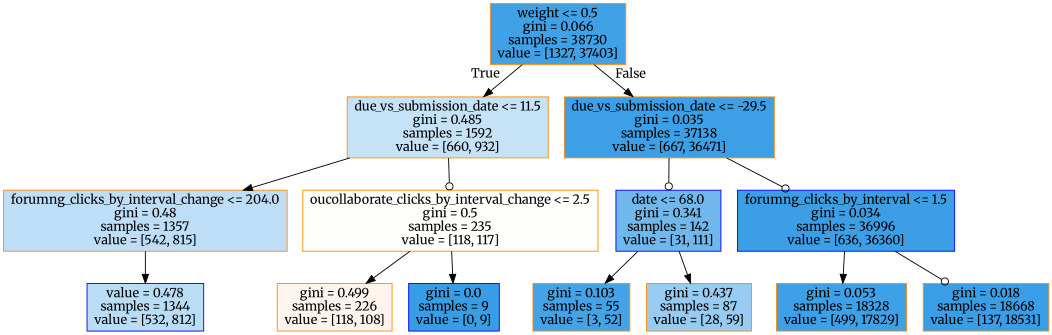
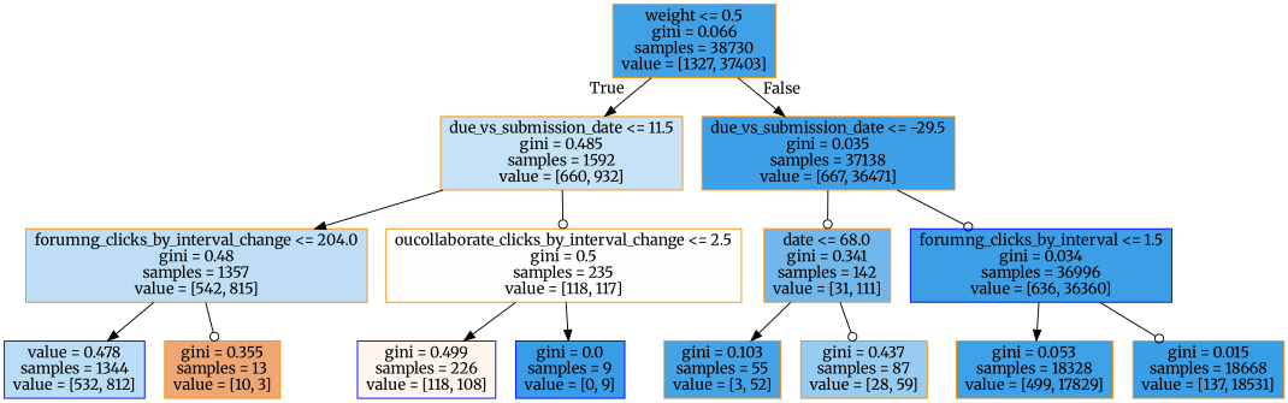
  digraph {
    fontname=Merriweather
    node [color=darkorange fontname=Merriweather shape=box style=filled]
    edge [arrowhead=normal fontname=Merriweather]
    n1 [fillcolor="#399de5f6" label="weight <= 0.5\ngini = 0.066\nsamples = 38730\nvalue = [1327, 37403]"]
    n2 [fillcolor="#399de54a" label="due_vs_submission_date <= 11.5\ngini = 0.485\nsamples = 1592\nvalue = [660, 932]"]
    n3 [fillcolor="#399de5fa" label="due_vs_submission_date <= -29.5\ngini = 0.035\nsamples = 37138\nvalue = [667, 36471]"]
    n4 [fillcolor="#399de555" label="forumng_clicks_by_interval_change <= 204.0\ngini = 0.48\nsamples = 1357\nvalue = [542, 815]"]
    n5 [fillcolor="#e5813902" label="oucollaborate_clicks_by_interval_change <= 2.5\ngini = 0.5\nsamples = 235\nvalue = [118, 117]"]
-   n6 [color=blue fillcolor="#399de5b8" label="date <= 68.0\ngini = 0.341\nsamples = 142\nvalue = [31, 111]"]
+   n6 [fillcolor="#399de5b8" label="date <= 68.0\ngini = 0.341\nsamples = 142\nvalue = [31, 111]"]
    n7 [color=blue fillcolor="#399de5fb" label="forumng_clicks_by_interval <= 1.5\ngini = 0.034\nsamples = 36996\nvalue = [636, 36360]"]
    n8 [color=blue fillcolor="#399de558" label="value = 0.478\nsamples = 1344\nvalue = [532, 812]"]
-   n10 [fillcolor="#e5813916" label="gini = 0.499\nsamples = 226\nvalue = [118, 108]"]
+   n9 [fillcolor="#e58139b3" label="gini = 0.355\nsamples = 13\nvalue = [10, 3]"]
+   n10 [color=blue fillcolor="#e5813916" label="gini = 0.499\nsamples = 226\nvalue = [118, 108]"]
    n11 [color=blue fillcolor="#399de5ff" label="gini = 0.0\nsamples = 9\nvalue = [0, 9]"]
    n12 [fillcolor="#399de5f0" label="gini = 0.103\nsamples = 55\nvalue = [3, 52]"]
    n13 [fillcolor="#399de586" label="gini = 0.437\nsamples = 87\nvalue = [28, 59]"]
    n14 [fillcolor="#399de5f8" label="gini = 0.053\nsamples = 18328\nvalue = [499, 17829]"]
-   n15 [fillcolor="#399de5fd" label="gini = 0.018\nsamples = 18668\nvalue = [137, 18531]"]
+   n15 [fillcolor="#399de5fd" label="gini = 0.015\nsamples = 18668\nvalue = [137, 18531]"]
    n1 -> n2 [headlabel=True labelangle=45 labeldistance=2.5]
    n1 -> n3 [headlabel=False labelangle=-45 labeldistance=2.5]
    n2 -> n4
    n2 -> n5 [arrowhead=odot]
    n3 -> n6 [arrowhead=odot]
    n3 -> n7 [arrowhead=odot]
    n4 -> n8
+   n4 -> n9 [arrowhead=odot]
    n5 -> n10
    n5 -> n11
    n6 -> n12
-   n6 -> n13
+   n6 -> n13 [arrowhead=odot]
    n7 -> n14
    n7 -> n15 [arrowhead=odot]
  }
